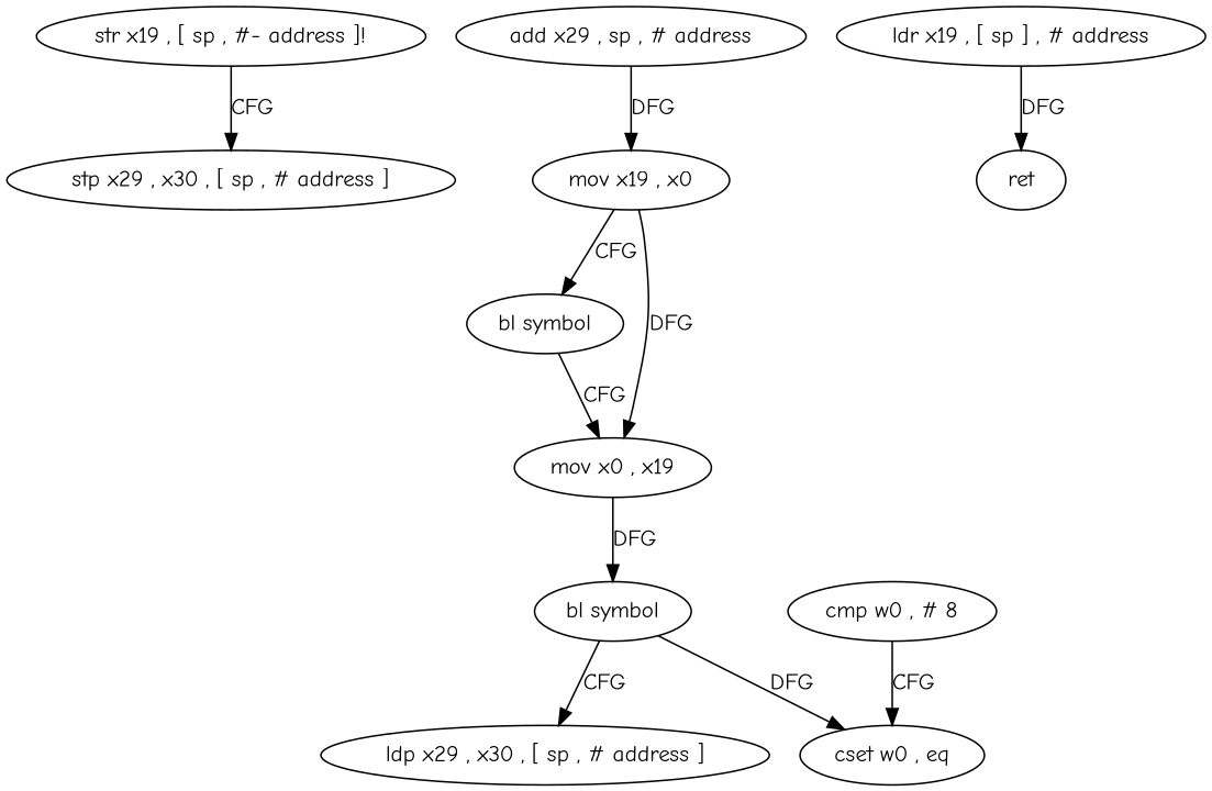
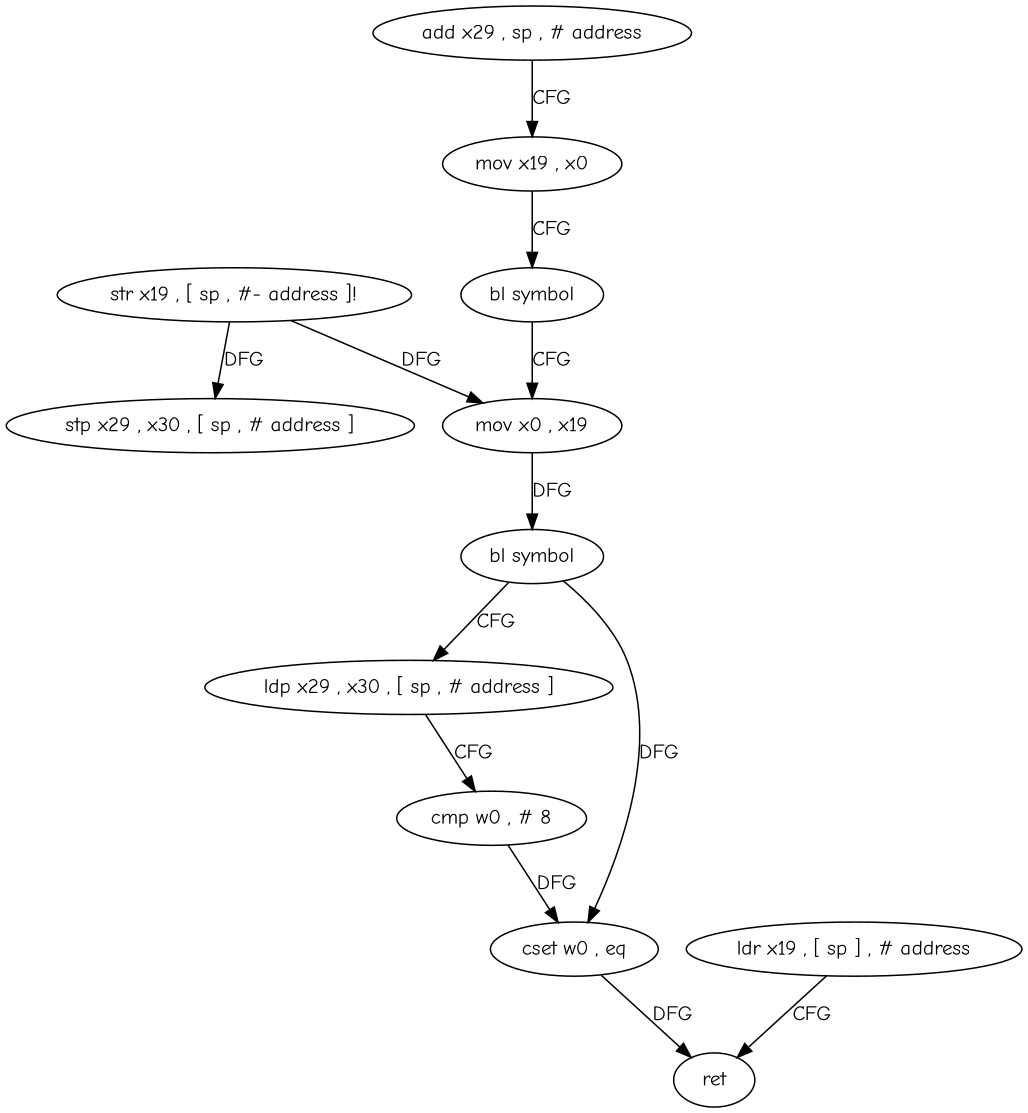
  digraph {
    fontname="Comic Neue"
    node [fontname="Comic Neue"]
    edge [fontname="Comic Neue"]
    n1 [label="str x19 , [ sp , #- address ]!"]
    n2 [label="stp x29 , x30 , [ sp , # address ]"]
    n3 [label="add x29 , sp , # address"]
    n4 [label="mov x19 , x0"]
    n5 [label="bl symbol"]
    n6 [label="mov x0 , x19"]
    n7 [label="bl symbol"]
    n8 [label="ldp x29 , x30 , [ sp , # address ]"]
    n9 [label="cset w0 , eq"]
    n10 [label="cmp w0 , # 8"]
    n11 [label=ret]
    n12 [label="ldr x19 , [ sp ] , # address"]
-   n1 -> n2 [label=CFG]
-   n3 -> n4 [label=DFG]
+   n1 -> n2 [label=DFG]
+   n3 -> n4 [label=CFG]
    n4 -> n5 [label=CFG]
-   n4 -> n6 [label=DFG]
+   n1 -> n6 [label=DFG]
    n5 -> n6 [label=CFG]
    n6 -> n7 [label=DFG]
    n7 -> n8 [label=CFG]
    n7 -> n9 [label=DFG]
-   n10 -> n9 [label=CFG]
-   n12 -> n11 [label=DFG]
+   n8 -> n10 [label=CFG]
+   n9 -> n11 [label=DFG]
+   n10 -> n9 [label=DFG]
+   n12 -> n11 [label=CFG]
  }
